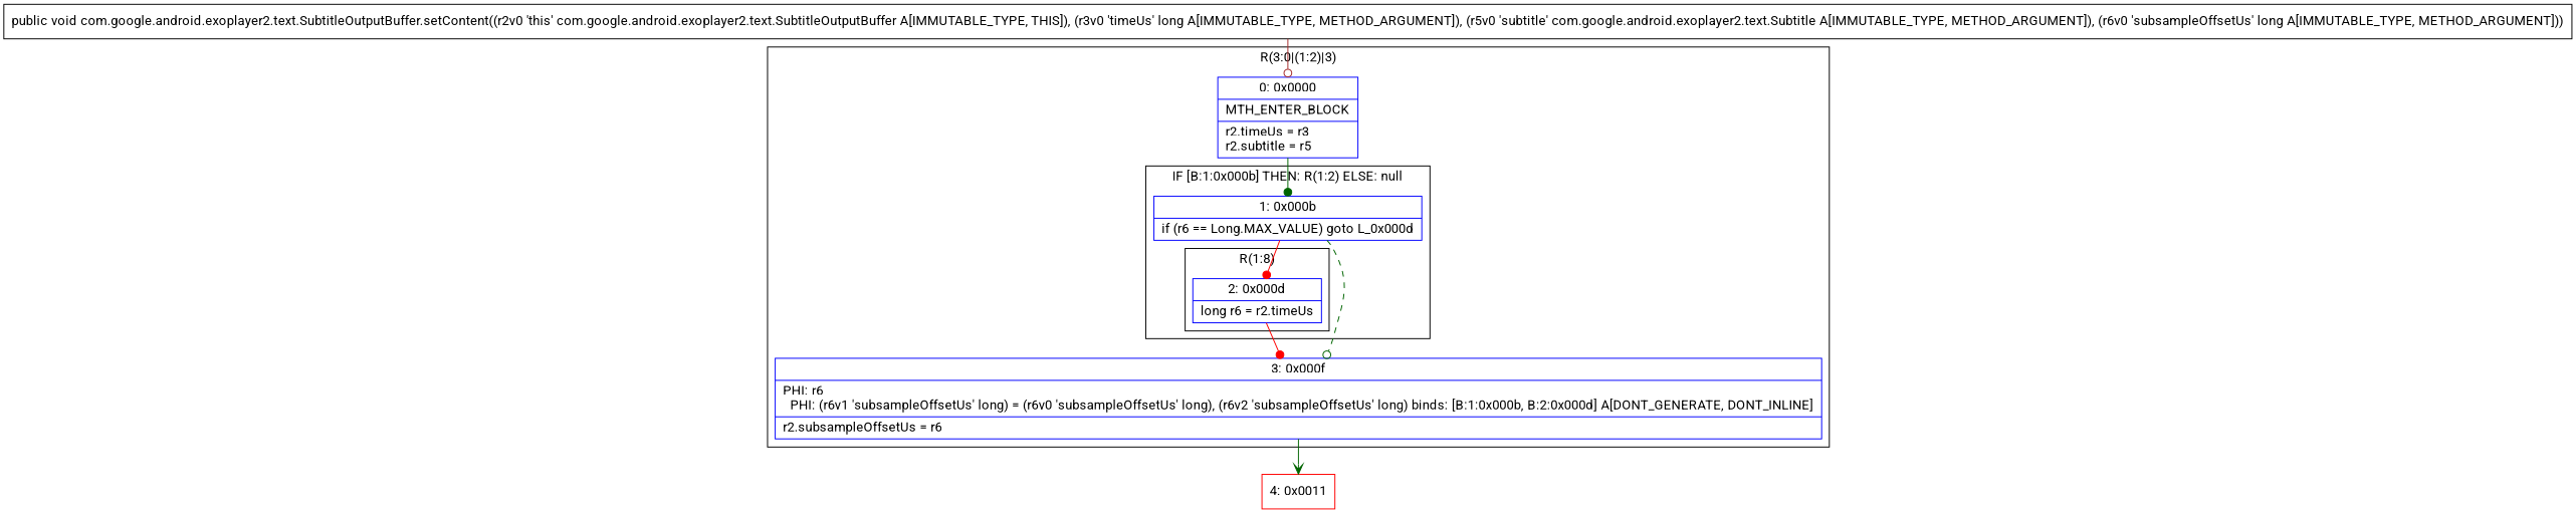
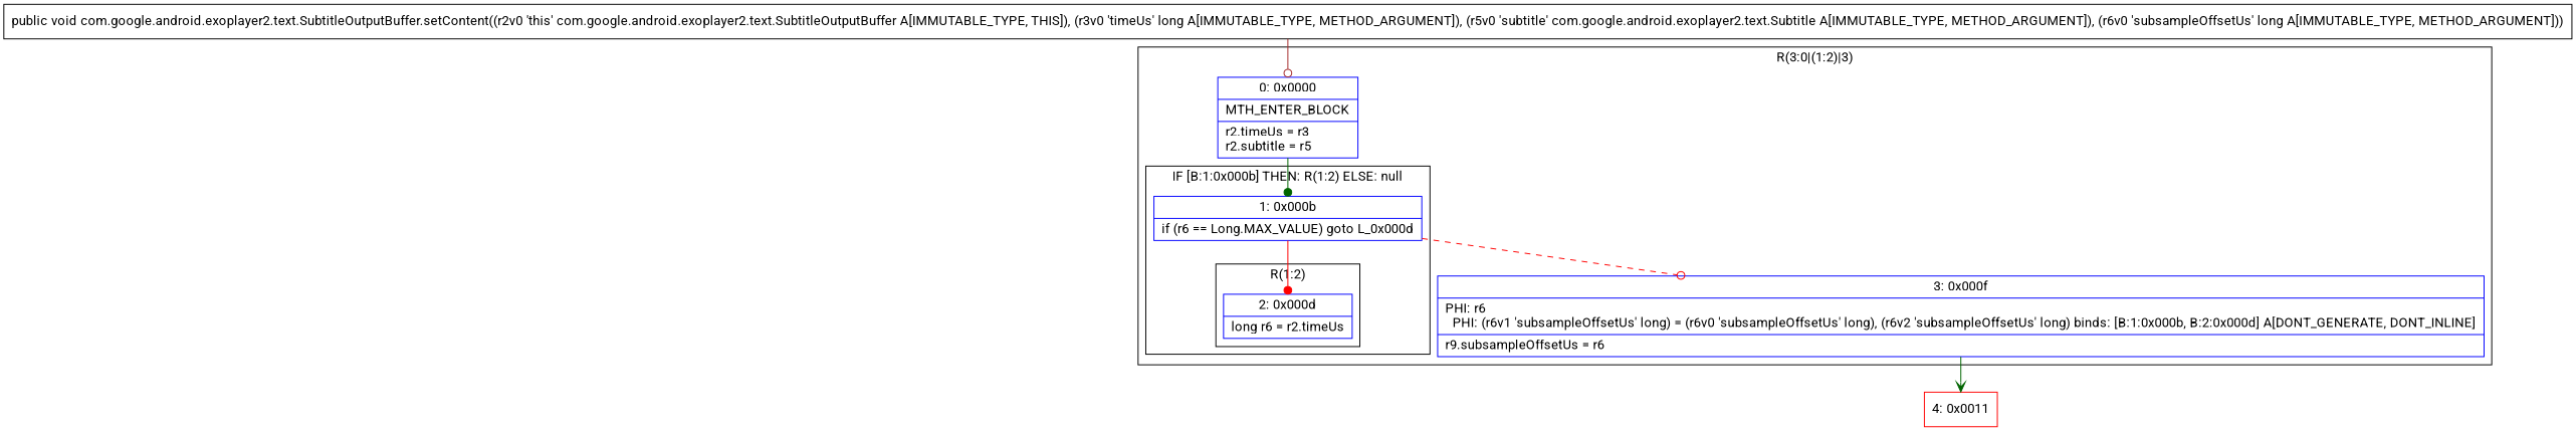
  digraph {
    fontname=Roboto
    node [color=blue fontname=Roboto shape=record]
    edge [arrowhead=dot color=darkgreen fontname=Roboto]
    n1 [label="{2\:\ 0x000d|long r6 = r2.timeUs\l}"]
    n2 [label="{1\:\ 0x000b|if (r6 == Long.MAX_VALUE) goto L_0x000d\l}"]
    n3 [label="{0\:\ 0x0000|MTH_ENTER_BLOCK\l|r2.timeUs = r3\lr2.subtitle = r5\l}"]
-   n4 [label="{3\:\ 0x000f|PHI: r6 \l  PHI: (r6v1 'subsampleOffsetUs' long) = (r6v0 'subsampleOffsetUs' long), (r6v2 'subsampleOffsetUs' long) binds: [B:1:0x000b, B:2:0x000d] A[DONT_GENERATE, DONT_INLINE]\l|r2.subsampleOffsetUs = r6\l}"]
+   n4 [label="{3\:\ 0x000f|PHI: r6 \l  PHI: (r6v1 'subsampleOffsetUs' long) = (r6v0 'subsampleOffsetUs' long), (r6v2 'subsampleOffsetUs' long) binds: [B:1:0x000b, B:2:0x000d] A[DONT_GENERATE, DONT_INLINE]\l|r9.subsampleOffsetUs = r6\l}"]
    n5 [color=red label="{4\:\ 0x0011}"]
    n6 [label="{public void com.google.android.exoplayer2.text.SubtitleOutputBuffer.setContent((r2v0 'this' com.google.android.exoplayer2.text.SubtitleOutputBuffer A[IMMUTABLE_TYPE, THIS]), (r3v0 'timeUs' long A[IMMUTABLE_TYPE, METHOD_ARGUMENT]), (r5v0 'subtitle' com.google.android.exoplayer2.text.Subtitle A[IMMUTABLE_TYPE, METHOD_ARGUMENT]), (r6v0 'subsampleOffsetUs' long A[IMMUTABLE_TYPE, METHOD_ARGUMENT])) }" color=""]
    subgraph cluster_1 {
      label="R(3:0|(1:2)|3)"
      n3
      n4
      subgraph cluster_2 {
        label="IF [B:1:0x000b] THEN: R(1:2) ELSE: null"
        n2
        subgraph cluster_3 {
-         label="R(1:8)"
+         label="R(1:2)"
          n1
        }
      }
    }
-   n1 -> n4 [color=red]
    n2 -> n1 [color=red]
-   n2 -> n4 [arrowhead=odot style=dashed]
+   n2 -> n4 [arrowhead=odot color=red style=dashed]
    n3 -> n2
    n4 -> n5 [arrowhead=vee]
    n6 -> n3 [arrowhead=odot color=brown]
  }
